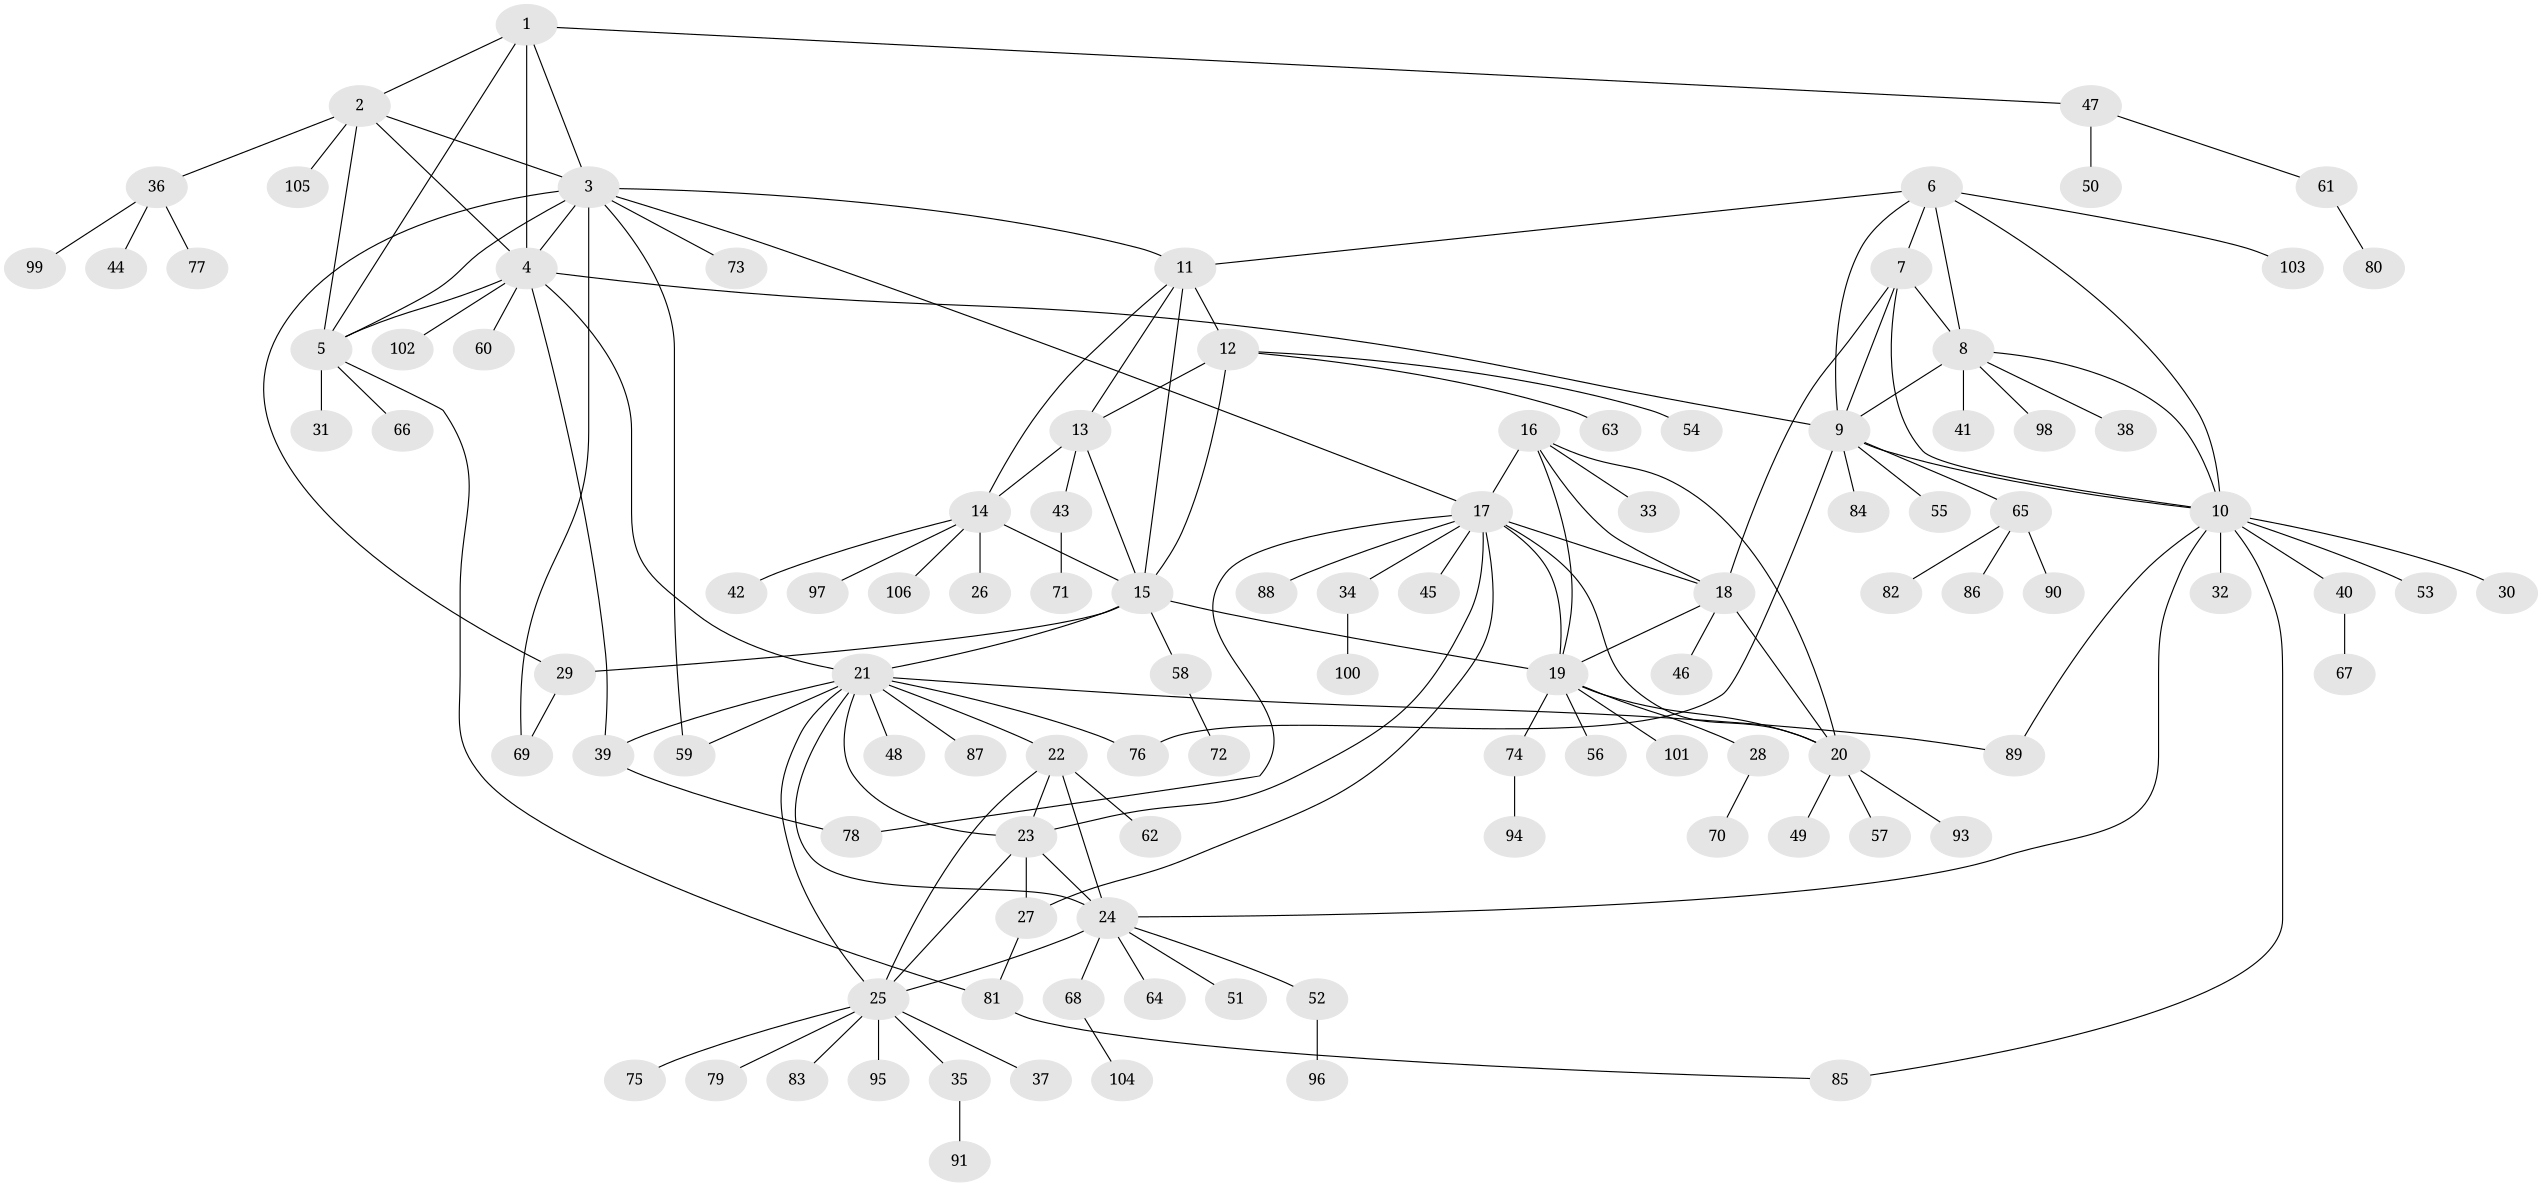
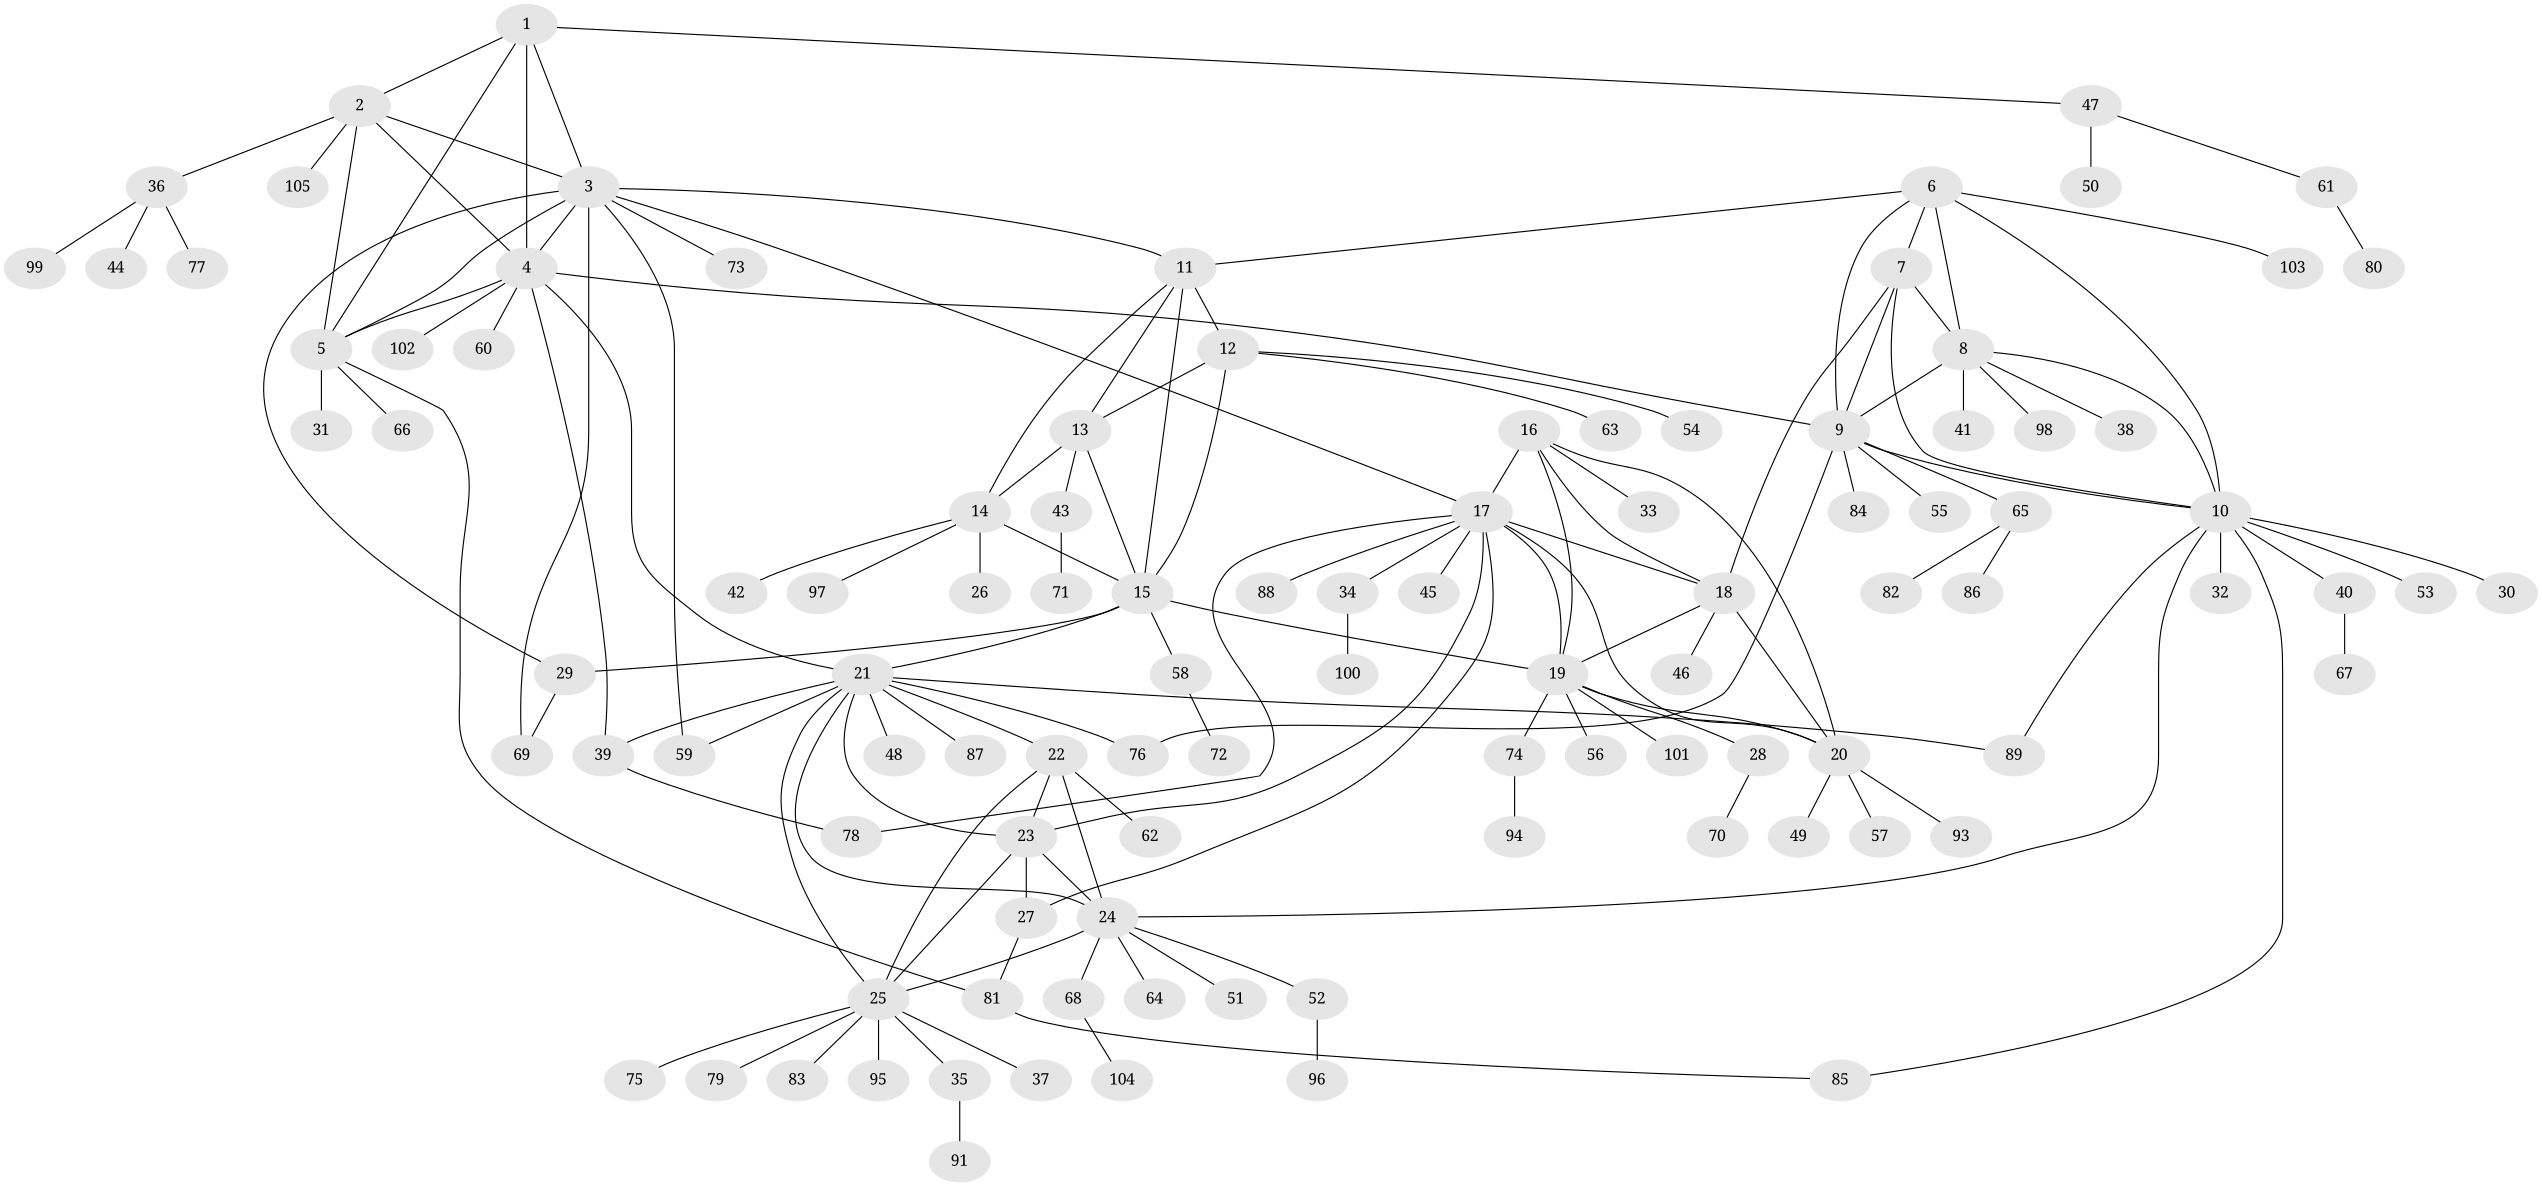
  graph {
    fontname="Noto Serif"
    node [color=gray90 fontname="Noto Serif" style=filled]
    edge [fontname="Noto Serif"]
    1
    2
    3
    4
    5
    47
    36
    105
    11
    17
    29
    59
    69
    73
    9
    21
    39
    60
    102
    31
    66
    81
    50
    61
    44
    77
    99
    12
    13
    14
    15
    18
    19
    20
    23
    27
    34
    45
    78
    88
    10
    55
    65
    76
    84
    24
    89
    22
    25
    48
    87
    85
    6
    7
    8
    103
    38
    41
    98
    30
    32
    40
    53
    46
    82
    86
-   90
    51
    52
    64
    68
    67
    54
    63
    43
    26
    42
    97
-   106
    58
    71
    28
    56
    74
    101
    72
    16
    33
    49
    57
    93
    100
    70
    94
    62
    35
    37
    75
    79
    83
    95
    96
    104
    91
    80
    1 -- 2
    1 -- 3
    1 -- 4
    1 -- 5
    1 -- 47
    2 -- 3
    2 -- 4
    2 -- 5
    2 -- 36
    2 -- 105
    3 -- 4
    3 -- 5
    3 -- 11
    3 -- 17
    3 -- 29
    3 -- 59
    3 -- 69
    3 -- 73
    4 -- 5
    4 -- 9
    4 -- 21
    4 -- 39
    4 -- 60
    4 -- 102
    5 -- 31
    5 -- 66
    5 -- 81
    47 -- 50
    47 -- 61
    36 -- 44
    36 -- 77
    36 -- 99
    11 -- 12
    11 -- 13
    11 -- 14
    11 -- 15
    17 -- 18
    17 -- 19
    17 -- 20
    17 -- 23
    17 -- 27
    17 -- 34
    17 -- 45
    17 -- 78
    17 -- 88
    29 -- 69
    9 -- 10
    9 -- 55
    9 -- 65
    9 -- 76
    9 -- 84
    21 -- 59
    21 -- 39
    21 -- 23
    21 -- 76
    21 -- 24
    21 -- 89
    21 -- 22
    21 -- 25
    21 -- 48
    21 -- 87
    39 -- 78
    81 -- 85
    61 -- 80
    12 -- 13
    12 -- 15
    12 -- 54
    12 -- 63
    13 -- 14
    13 -- 15
    13 -- 43
    14 -- 15
    14 -- 26
    14 -- 42
    14 -- 97
-   14 -- 106
    15 -- 29
    15 -- 21
    15 -- 19
    15 -- 58
    18 -- 19
    18 -- 20
    18 -- 46
    19 -- 20
    19 -- 28
    19 -- 56
    19 -- 74
    19 -- 101
    20 -- 49
    20 -- 57
    20 -- 93
    23 -- 27
    23 -- 24
    23 -- 25
    27 -- 81
    34 -- 100
    10 -- 24
    10 -- 89
    10 -- 85
    10 -- 30
    10 -- 32
    10 -- 40
    10 -- 53
    65 -- 82
    65 -- 86
-   65 -- 90
    24 -- 25
    24 -- 51
    24 -- 52
    24 -- 64
    24 -- 68
    22 -- 23
    22 -- 24
    22 -- 25
    22 -- 62
    25 -- 35
    25 -- 37
    25 -- 75
    25 -- 79
    25 -- 83
    25 -- 95
    6 -- 11
    6 -- 9
    6 -- 10
    6 -- 7
    6 -- 8
    6 -- 103
    7 -- 9
    7 -- 18
    7 -- 10
    7 -- 8
    8 -- 9
    8 -- 10
    8 -- 38
    8 -- 41
    8 -- 98
    40 -- 67
    52 -- 96
    68 -- 104
    43 -- 71
    58 -- 72
    28 -- 70
    74 -- 94
    16 -- 17
    16 -- 18
    16 -- 19
    16 -- 20
    16 -- 33
    35 -- 91
  }
